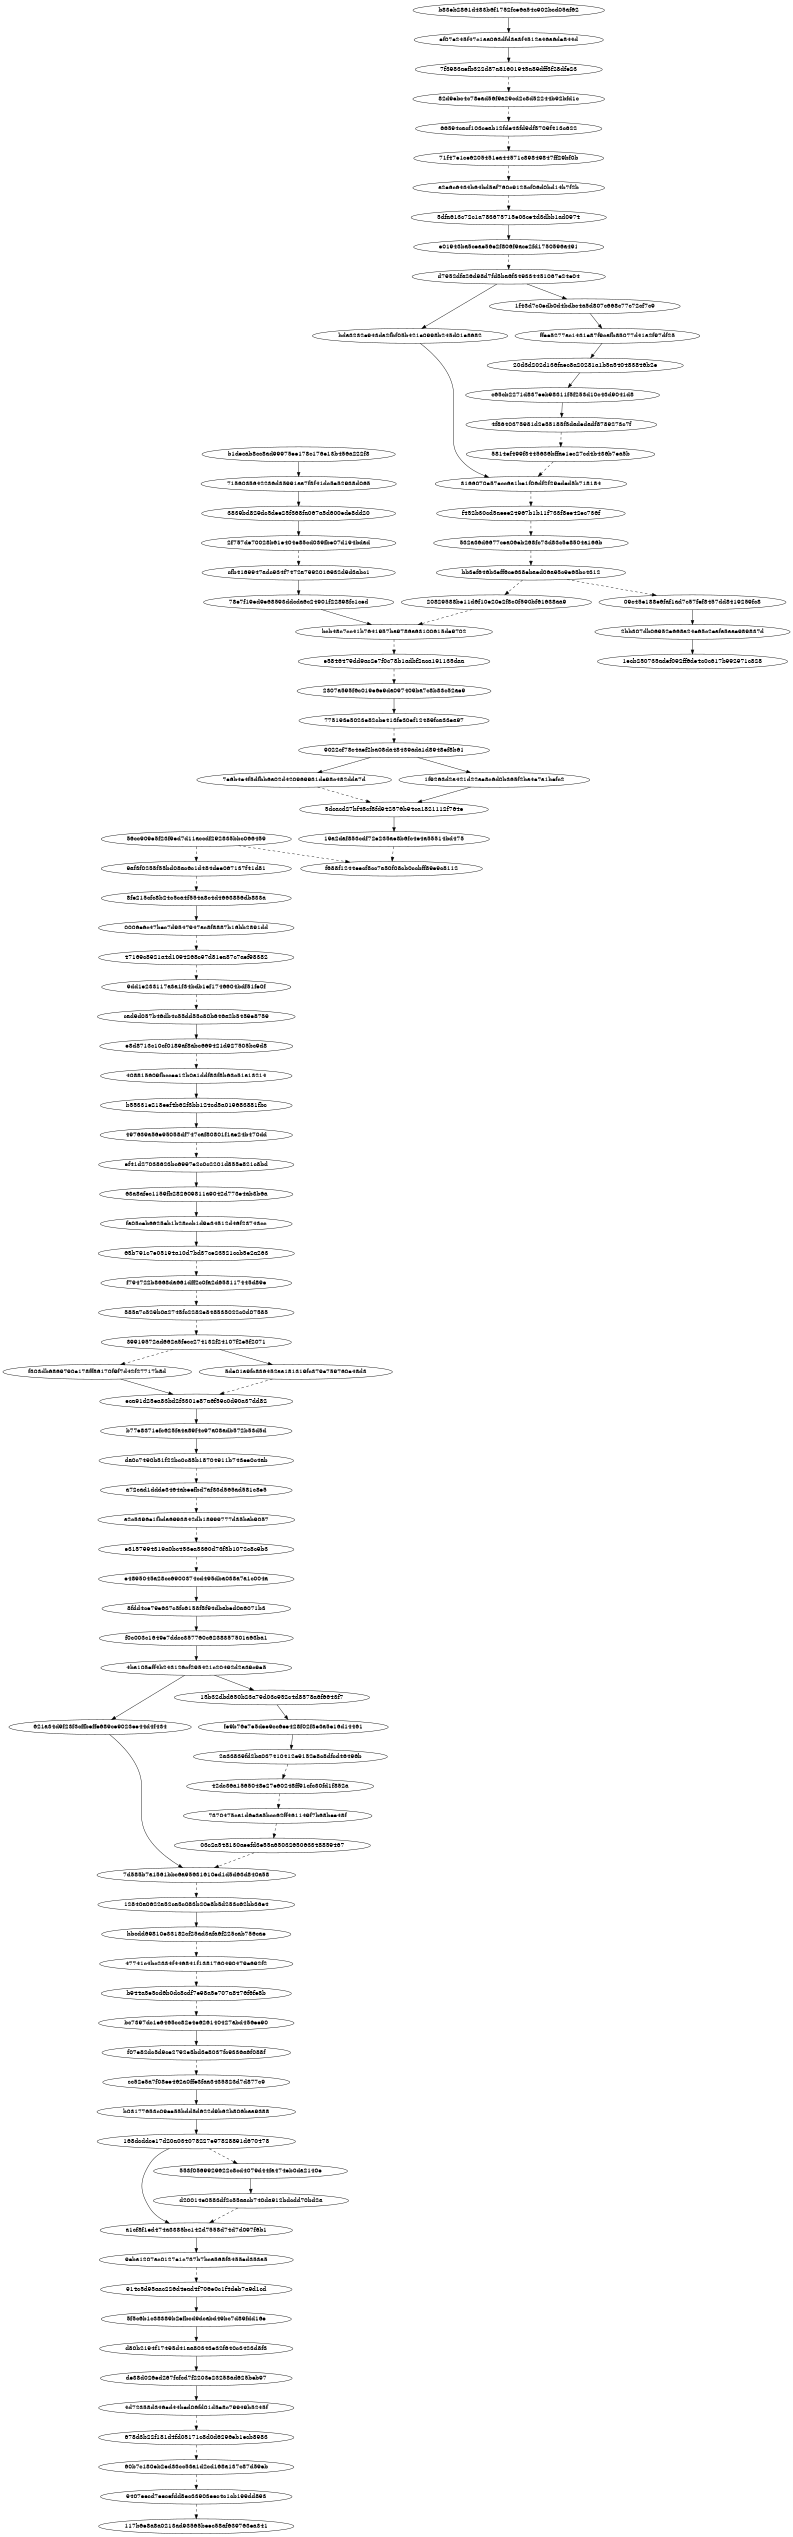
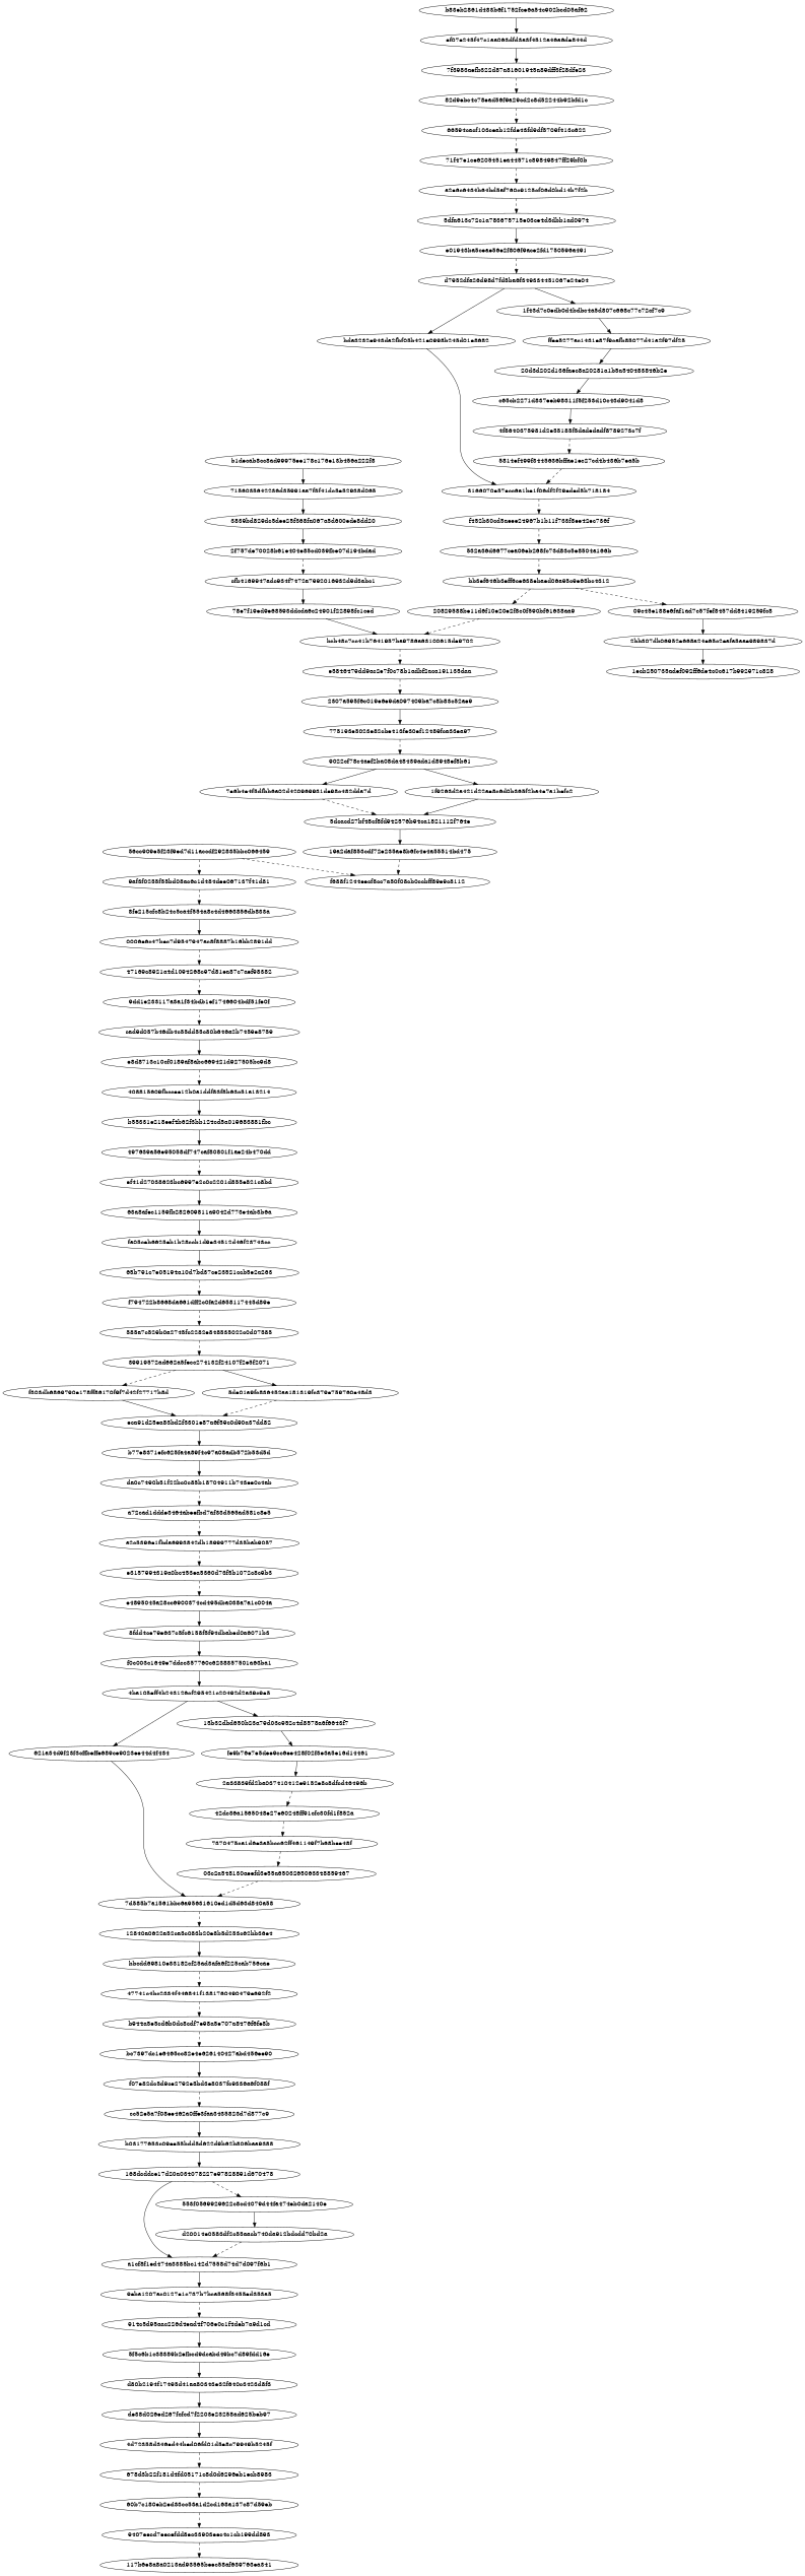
  digraph {
    edge [style=dashed]
    "9407eecd7eecefdd8ec33903eec4c1cb199dd893"
    "117b6e8a8a0213ad93565beec58af639763ea341"
    "60b7c180eb2ed33cc53a1d2cd168a137c87d59eb"
    "678d3b22f181d4fd05171c8d0d6296eb1ecb8983"
    "4d72358d346ed44bed06fd01d5e8c79949b5245f"
    de38d026ed267fcfcd7f2203e23258ad625beb97
    d80b2194f17495d41aa80343e32f640c3423d8f3
    "5f5c6b1c38389b2efbcd9dcabd49bc7d89fdd16e"
    "914c5d95aac226d4ead4f706e0c1f4deb7a9d1cd"
    "9eba1207ac0127e1c737b7bca568f3455ed353a5"
    a1cf8f1ed474a3385bc142d7558d74d7d097f6b1
    "168dcddce17d20a034078227e97828891d670478"
    "553f0569929622c8cd4079d44fa474eb0da2140e"
    d20014e0583df2c55aacb740da912bdcdd70bd2a
    b03177653c09ee55bdd5d622d9b62b806baa9388
    cc52e5a7f08ee462a0ffe3faa3435823d7d877c9
    f07e82dc5d9ce2792e5bd3e8037fc9336a6f088f
    bc7397dc1e6465cc82e4e626140427abd456ee90
    b944a5e5cd6b0dc8cdf7e98a5e707a8476f6fe8b
    "47741c4bc2334f446841f1381760490479e692f2"
    bbcdd69810e33182cf25ad3afa6f225cab756cae
    "12840a0622a52ca5c083b20e8b5d253c62bb36e4"
    "7d585b7a1561bbc6a95631610ed1d5d63d840a58"
    "03c2a548130aeefd3e55a6503265063348859467"
    "621a34d9f23f3cffbeffe689ce9023ee44d4f434"
    "7370475ca1d6e3a5bcc62ff461149f7b68bee48f"
    "42dc36a1565048e27e60248ff91cfc30fd1f852a"
    "2a33839fd2ba037410412e9152e8c8dfcd46496b"
    fe9b76e7e5dee9cc6ee428f02f3e3a5e16d14461
    "15b32dbd650b23a79d03c952c4d8578a6f6643f7"
    "4ba105eff4b243126cf295421c20492d2a39c9e5"
    f0c003c1649e7ddcc357760c6238357501a63ba1
    "8fdd4ce79e637c5fc6158f5f94dbabed0a6071b3"
    e4895045a28cc6900374cd495dba038a7a1c004a
    e3157994319a0bc453ea5360d73f5b1072c8c9b3
    a2c5396e1fbda6993842db18999777d35bab9057
    a72cad1ddde3464abeefbd7af33d565ad581c8e5
    da0c7490b51f22bc0c85b18704911b743ee0c4ab
    b77e8371efc625fa4a89f4c97a08adb572b53d5d
    eca91d25ea83bd2f3301e87a6f59c0d90a37dd82
    f303db6869790e178ff86170f9f7d42f27717b8d
    "5de01a9fc836452aa181319fc379e759760e48d3"
    "39919572ad662a5fecc274132f24107f2e5f2071"
    "585a7c529b0a2745fc2282e848535022c0d07585"
    f794722b8668da661dff2c0fa2d658117445d89e
    "65b791c7e05194a10d7bd37ce23521ccb5e2a263"
    fa05ceb6625eb1b28ccb1d9e34512d46f23743cc
    "63a8afec1159fb282609811a9042d773e4ab3b6a"
    ef41d27038623bc6997e2c0c2201d855e821c8bd
    "497639a56e95058df747caf80801f1ae24b470dd"
    b55331e218eef4b62f3bb124cd5a019683881fbc
    "408815609fbccee12b0a1ddf83f8b63c51a13214"
    e8d8713c10cf0189af8abc669421d927505bc9d8
-   cad9d057b46db4c55dd55c80b646a2b5459e8759
+   cad9d057b46db4c55dd55c80b646a2b5459e8759 [label=cad9d057b46db4c55dd55c80b646a2b7459e8759]
    "9dd1e233117a3a1f34bdb1ef1746604bdf51fe0f"
    "47169c8921a4d1094268c97d81ea87c7aef98382"
    "0006e6c47bec7d9547947ac8f8887b16bb2891dd"
    "8fe215cfc8b24c5ca4f554a8c4d4663856db833a"
    "9af3f0255f55bd08ac6c1d484dee067137f41d81"
    "56cc909e5f23f9ed7d11accdf292835bbc066459"
    f688f1244eecf8cc7a50f08cb0ccbff89e9c8112
    "19a2daf853cdf72e235ae8b6fc4e4a55514bd475"
    "5dcacd27bf48cf8fd942576b94ca1821112f764e"
    "7e6b4e4f5dfbb6a02d420969931de98c482dda7d"
    "1f9263d2a421d22ae8c6d0b365f2ba4e7a1befc2"
    "9022cf78c4aef2ba08da48439ada1d8948ef8b61"
    "775193e5023e82cbe413fe30ef12489fca33ea97"
    "2307a595f6c019e6e9da097409ba7c8b83c52ae9"
    e5846479dd9ac2e7f0c78b1adbf2aca191135daa
    bcb48c7cc41b7641957ba9786a63100615de9702
    "78e7f19ed9e68593ddcda6c24901f22898fc1ced"
    "20829588be11d6f10e20e2f8c0f590bf61638aa9"
    cfb4169947adc934f7472a7992016932d9d3abc1
    "2f757de70028b61e404e85cd039fbe07d194bdad"
    "3839bd829dc5dee25f368fa067a5d600ede8dd20"
    "7156035642236d35991aa7f3f41dc5e52938d065"
    b1decab8cc8ad99975ee178c176e13b456a222f8
    "2bb307db06952e668a24e65c2eafa5aae989837d"
    "1ecb250735adef092ff6de4c0c617b992971c828"
    "09c45e188e6faf1ad7c57fef8457dd8419259fc8"
    bb3ef646b3eff6ce638ebaed06a95c9e65bc4312
    "532a36d6677cea06eb268fc73d83c5e8504a166b"
    f452b30cd5aeee24967b1b11f733f8ee42ec736f
    "3166070e57ecc6a1be1f06df2f29eded5b718184"
    "5814ef499f3445636bffae1ec27cd4b436b7ea5b"
    bda3232e943da2fbf05b421e0998b245d01e8682
    "4f8640375981d2e55185f5dadedadf8789273c7f"
    c65cb2271d837eeb98311f5f253d10c43d9041d8
    "20d3d202d136faec8a20281a1b5a540483846b2e"
    ffee5277ac1431e87f9cafb85077d41a2f97df25
    "1f43d7c0edb0d4bdbc4a5d807c668c77c72cf7c9"
    d7952dfa26d98d7fd5ba6f349334451067e24e04
    e01943ba5ceae56e2f806f9ace2fd1750596a491
    "5dfa613c72c1a783675715e03ce4d3dbb1ad0974"
    a2e6c6434b64bd5af760c9125cf06d0bd14b7f2b
    "71f47e1ce6205451ea44571c89849847ff29bf0b"
    "66594cacf103ceab12fde43fd9df5709f413c622"
    "82d9ebc4c78ead56f9a29cd2c8d52244b92bfd1c"
    "7f3983aefb322d87a81601945a89dff3f28dfe23"
    ef07e245f47c1aa063dfd3a3f4512a46a6de844d
    b83eb2861d483b6f1752fce6a54c902bcd05af62
    "9407eecd7eecefdd8ec33903eec4c1cb199dd893" -> "117b6e8a8a0213ad93565beec58af639763ea341"
    "60b7c180eb2ed33cc53a1d2cd168a137c87d59eb" -> "9407eecd7eecefdd8ec33903eec4c1cb199dd893"
    "678d3b22f181d4fd05171c8d0d6296eb1ecb8983" -> "60b7c180eb2ed33cc53a1d2cd168a137c87d59eb"
    "4d72358d346ed44bed06fd01d5e8c79949b5245f" -> "678d3b22f181d4fd05171c8d0d6296eb1ecb8983"
    de38d026ed267fcfcd7f2203e23258ad625beb97 -> "4d72358d346ed44bed06fd01d5e8c79949b5245f" [style=solid]
    d80b2194f17495d41aa80343e32f640c3423d8f3 -> de38d026ed267fcfcd7f2203e23258ad625beb97 [style=solid]
    "5f5c6b1c38389b2efbcd9dcabd49bc7d89fdd16e" -> d80b2194f17495d41aa80343e32f640c3423d8f3 [style=solid]
    "914c5d95aac226d4ead4f706e0c1f4deb7a9d1cd" -> "5f5c6b1c38389b2efbcd9dcabd49bc7d89fdd16e" [style=solid]
    "9eba1207ac0127e1c737b7bca568f3455ed353a5" -> "914c5d95aac226d4ead4f706e0c1f4deb7a9d1cd"
    a1cf8f1ed474a3385bc142d7558d74d7d097f6b1 -> "9eba1207ac0127e1c737b7bca568f3455ed353a5" [style=solid]
    "168dcddce17d20a034078227e97828891d670478" -> a1cf8f1ed474a3385bc142d7558d74d7d097f6b1 [style=solid]
    "168dcddce17d20a034078227e97828891d670478" -> "553f0569929622c8cd4079d44fa474eb0da2140e"
    "553f0569929622c8cd4079d44fa474eb0da2140e" -> d20014e0583df2c55aacb740da912bdcdd70bd2a [style=solid]
    d20014e0583df2c55aacb740da912bdcdd70bd2a -> a1cf8f1ed474a3385bc142d7558d74d7d097f6b1
    b03177653c09ee55bdd5d622d9b62b806baa9388 -> "168dcddce17d20a034078227e97828891d670478" [style=solid]
    cc52e5a7f08ee462a0ffe3faa3435823d7d877c9 -> b03177653c09ee55bdd5d622d9b62b806baa9388 [style=solid]
    f07e82dc5d9ce2792e5bd3e8037fc9336a6f088f -> cc52e5a7f08ee462a0ffe3faa3435823d7d877c9
    bc7397dc1e6465cc82e4e626140427abd456ee90 -> f07e82dc5d9ce2792e5bd3e8037fc9336a6f088f [style=solid]
    b944a5e5cd6b0dc8cdf7e98a5e707a8476f6fe8b -> bc7397dc1e6465cc82e4e626140427abd456ee90
    "47741c4bc2334f446841f1381760490479e692f2" -> b944a5e5cd6b0dc8cdf7e98a5e707a8476f6fe8b
    bbcdd69810e33182cf25ad3afa6f225cab756cae -> "47741c4bc2334f446841f1381760490479e692f2"
    "12840a0622a52ca5c083b20e8b5d253c62bb36e4" -> bbcdd69810e33182cf25ad3afa6f225cab756cae [style=solid]
    "7d585b7a1561bbc6a95631610ed1d5d63d840a58" -> "12840a0622a52ca5c083b20e8b5d253c62bb36e4"
    "03c2a548130aeefd3e55a6503265063348859467" -> "7d585b7a1561bbc6a95631610ed1d5d63d840a58"
    "621a34d9f23f3cffbeffe689ce9023ee44d4f434" -> "7d585b7a1561bbc6a95631610ed1d5d63d840a58" [style=solid]
    "7370475ca1d6e3a5bcc62ff461149f7b68bee48f" -> "03c2a548130aeefd3e55a6503265063348859467"
    "42dc36a1565048e27e60248ff91cfc30fd1f852a" -> "7370475ca1d6e3a5bcc62ff461149f7b68bee48f"
    "2a33839fd2ba037410412e9152e8c8dfcd46496b" -> "42dc36a1565048e27e60248ff91cfc30fd1f852a"
    fe9b76e7e5dee9cc6ee428f02f3e3a5e16d14461 -> "2a33839fd2ba037410412e9152e8c8dfcd46496b" [style=solid]
    "15b32dbd650b23a79d03c952c4d8578a6f6643f7" -> fe9b76e7e5dee9cc6ee428f02f3e3a5e16d14461 [style=solid]
    "4ba105eff4b243126cf295421c20492d2a39c9e5" -> "621a34d9f23f3cffbeffe689ce9023ee44d4f434" [style=solid]
    "4ba105eff4b243126cf295421c20492d2a39c9e5" -> "15b32dbd650b23a79d03c952c4d8578a6f6643f7" [style=solid]
    f0c003c1649e7ddcc357760c6238357501a63ba1 -> "4ba105eff4b243126cf295421c20492d2a39c9e5" [style=solid]
    "8fdd4ce79e637c5fc6158f5f94dbabed0a6071b3" -> f0c003c1649e7ddcc357760c6238357501a63ba1 [style=solid]
    e4895045a28cc6900374cd495dba038a7a1c004a -> "8fdd4ce79e637c5fc6158f5f94dbabed0a6071b3" [style=solid]
    e3157994319a0bc453ea5360d73f5b1072c8c9b3 -> e4895045a28cc6900374cd495dba038a7a1c004a
    a2c5396e1fbda6993842db18999777d35bab9057 -> e3157994319a0bc453ea5360d73f5b1072c8c9b3
    a72cad1ddde3464abeefbd7af33d565ad581c8e5 -> a2c5396e1fbda6993842db18999777d35bab9057
    da0c7490b51f22bc0c85b18704911b743ee0c4ab -> a72cad1ddde3464abeefbd7af33d565ad581c8e5
    b77e8371efc625fa4a89f4c97a08adb572b53d5d -> da0c7490b51f22bc0c85b18704911b743ee0c4ab [style=solid]
    eca91d25ea83bd2f3301e87a6f59c0d90a37dd82 -> b77e8371efc625fa4a89f4c97a08adb572b53d5d [style=solid]
    f303db6869790e178ff86170f9f7d42f27717b8d -> eca91d25ea83bd2f3301e87a6f59c0d90a37dd82 [style=solid]
    "5de01a9fc836452aa181319fc379e759760e48d3" -> eca91d25ea83bd2f3301e87a6f59c0d90a37dd82
    "39919572ad662a5fecc274132f24107f2e5f2071" -> f303db6869790e178ff86170f9f7d42f27717b8d
    "39919572ad662a5fecc274132f24107f2e5f2071" -> "5de01a9fc836452aa181319fc379e759760e48d3" [style=solid]
    "585a7c529b0a2745fc2282e848535022c0d07585" -> "39919572ad662a5fecc274132f24107f2e5f2071"
    f794722b8668da661dff2c0fa2d658117445d89e -> "585a7c529b0a2745fc2282e848535022c0d07585"
    "65b791c7e05194a10d7bd37ce23521ccb5e2a263" -> f794722b8668da661dff2c0fa2d658117445d89e
    fa05ceb6625eb1b28ccb1d9e34512d46f23743cc -> "65b791c7e05194a10d7bd37ce23521ccb5e2a263" [style=solid]
    "63a8afec1159fb282609811a9042d773e4ab3b6a" -> fa05ceb6625eb1b28ccb1d9e34512d46f23743cc [style=solid]
    ef41d27038623bc6997e2c0c2201d855e821c8bd -> "63a8afec1159fb282609811a9042d773e4ab3b6a" [style=solid]
    "497639a56e95058df747caf80801f1ae24b470dd" -> ef41d27038623bc6997e2c0c2201d855e821c8bd
    b55331e218eef4b62f3bb124cd5a019683881fbc -> "497639a56e95058df747caf80801f1ae24b470dd" [style=solid]
    "408815609fbccee12b0a1ddf83f8b63c51a13214" -> b55331e218eef4b62f3bb124cd5a019683881fbc [style=solid]
    e8d8713c10cf0189af8abc669421d927505bc9d8 -> "408815609fbccee12b0a1ddf83f8b63c51a13214"
    cad9d057b46db4c55dd55c80b646a2b5459e8759 -> e8d8713c10cf0189af8abc669421d927505bc9d8 [style=solid]
    "9dd1e233117a3a1f34bdb1ef1746604bdf51fe0f" -> cad9d057b46db4c55dd55c80b646a2b5459e8759
    "47169c8921a4d1094268c97d81ea87c7aef98382" -> "9dd1e233117a3a1f34bdb1ef1746604bdf51fe0f"
    "0006e6c47bec7d9547947ac8f8887b16bb2891dd" -> "47169c8921a4d1094268c97d81ea87c7aef98382"
    "8fe215cfc8b24c5ca4f554a8c4d4663856db833a" -> "0006e6c47bec7d9547947ac8f8887b16bb2891dd" [style=solid]
    "9af3f0255f55bd08ac6c1d484dee067137f41d81" -> "8fe215cfc8b24c5ca4f554a8c4d4663856db833a"
    "56cc909e5f23f9ed7d11accdf292835bbc066459" -> "9af3f0255f55bd08ac6c1d484dee067137f41d81"
    "56cc909e5f23f9ed7d11accdf292835bbc066459" -> f688f1244eecf8cc7a50f08cb0ccbff89e9c8112
    "19a2daf853cdf72e235ae8b6fc4e4a55514bd475" -> f688f1244eecf8cc7a50f08cb0ccbff89e9c8112
    "5dcacd27bf48cf8fd942576b94ca1821112f764e" -> "19a2daf853cdf72e235ae8b6fc4e4a55514bd475" [style=solid]
    "7e6b4e4f5dfbb6a02d420969931de98c482dda7d" -> "5dcacd27bf48cf8fd942576b94ca1821112f764e"
    "1f9263d2a421d22ae8c6d0b365f2ba4e7a1befc2" -> "5dcacd27bf48cf8fd942576b94ca1821112f764e" [style=solid]
    "9022cf78c4aef2ba08da48439ada1d8948ef8b61" -> "7e6b4e4f5dfbb6a02d420969931de98c482dda7d" [style=solid]
    "9022cf78c4aef2ba08da48439ada1d8948ef8b61" -> "1f9263d2a421d22ae8c6d0b365f2ba4e7a1befc2" [style=solid]
    "775193e5023e82cbe413fe30ef12489fca33ea97" -> "9022cf78c4aef2ba08da48439ada1d8948ef8b61"
    "2307a595f6c019e6e9da097409ba7c8b83c52ae9" -> "775193e5023e82cbe413fe30ef12489fca33ea97" [style=solid]
    e5846479dd9ac2e7f0c78b1adbf2aca191135daa -> "2307a595f6c019e6e9da097409ba7c8b83c52ae9"
    bcb48c7cc41b7641957ba9786a63100615de9702 -> e5846479dd9ac2e7f0c78b1adbf2aca191135daa
    "78e7f19ed9e68593ddcda6c24901f22898fc1ced" -> bcb48c7cc41b7641957ba9786a63100615de9702 [style=solid]
    "20829588be11d6f10e20e2f8c0f590bf61638aa9" -> bcb48c7cc41b7641957ba9786a63100615de9702
    cfb4169947adc934f7472a7992016932d9d3abc1 -> "78e7f19ed9e68593ddcda6c24901f22898fc1ced" [style=solid]
    "2f757de70028b61e404e85cd039fbe07d194bdad" -> cfb4169947adc934f7472a7992016932d9d3abc1
    "3839bd829dc5dee25f368fa067a5d600ede8dd20" -> "2f757de70028b61e404e85cd039fbe07d194bdad" [style=solid]
    "7156035642236d35991aa7f3f41dc5e52938d065" -> "3839bd829dc5dee25f368fa067a5d600ede8dd20" [style=solid]
    b1decab8cc8ad99975ee178c176e13b456a222f8 -> "7156035642236d35991aa7f3f41dc5e52938d065" [style=solid]
    "2bb307db06952e668a24e65c2eafa5aae989837d" -> "1ecb250735adef092ff6de4c0c617b992971c828" [style=solid]
    "09c45e188e6faf1ad7c57fef8457dd8419259fc8" -> "2bb307db06952e668a24e65c2eafa5aae989837d" [style=solid]
    bb3ef646b3eff6ce638ebaed06a95c9e65bc4312 -> "20829588be11d6f10e20e2f8c0f590bf61638aa9"
    bb3ef646b3eff6ce638ebaed06a95c9e65bc4312 -> "09c45e188e6faf1ad7c57fef8457dd8419259fc8"
    "532a36d6677cea06eb268fc73d83c5e8504a166b" -> bb3ef646b3eff6ce638ebaed06a95c9e65bc4312
    f452b30cd5aeee24967b1b11f733f8ee42ec736f -> "532a36d6677cea06eb268fc73d83c5e8504a166b"
    "3166070e57ecc6a1be1f06df2f29eded5b718184" -> f452b30cd5aeee24967b1b11f733f8ee42ec736f
    "5814ef499f3445636bffae1ec27cd4b436b7ea5b" -> "3166070e57ecc6a1be1f06df2f29eded5b718184"
    bda3232e943da2fbf05b421e0998b245d01e8682 -> "3166070e57ecc6a1be1f06df2f29eded5b718184" [style=solid]
    "4f8640375981d2e55185f5dadedadf8789273c7f" -> "5814ef499f3445636bffae1ec27cd4b436b7ea5b"
    c65cb2271d837eeb98311f5f253d10c43d9041d8 -> "4f8640375981d2e55185f5dadedadf8789273c7f" [style=solid]
    "20d3d202d136faec8a20281a1b5a540483846b2e" -> c65cb2271d837eeb98311f5f253d10c43d9041d8 [style=solid]
    ffee5277ac1431e87f9cafb85077d41a2f97df25 -> "20d3d202d136faec8a20281a1b5a540483846b2e" [style=solid]
    "1f43d7c0edb0d4bdbc4a5d807c668c77c72cf7c9" -> ffee5277ac1431e87f9cafb85077d41a2f97df25 [style=solid]
    d7952dfa26d98d7fd5ba6f349334451067e24e04 -> bda3232e943da2fbf05b421e0998b245d01e8682 [style=solid]
    d7952dfa26d98d7fd5ba6f349334451067e24e04 -> "1f43d7c0edb0d4bdbc4a5d807c668c77c72cf7c9" [style=solid]
    e01943ba5ceae56e2f806f9ace2fd1750596a491 -> d7952dfa26d98d7fd5ba6f349334451067e24e04
    "5dfa613c72c1a783675715e03ce4d3dbb1ad0974" -> e01943ba5ceae56e2f806f9ace2fd1750596a491 [style=solid]
    a2e6c6434b64bd5af760c9125cf06d0bd14b7f2b -> "5dfa613c72c1a783675715e03ce4d3dbb1ad0974"
    "71f47e1ce6205451ea44571c89849847ff29bf0b" -> a2e6c6434b64bd5af760c9125cf06d0bd14b7f2b
    "66594cacf103ceab12fde43fd9df5709f413c622" -> "71f47e1ce6205451ea44571c89849847ff29bf0b"
    "82d9ebc4c78ead56f9a29cd2c8d52244b92bfd1c" -> "66594cacf103ceab12fde43fd9df5709f413c622"
    "7f3983aefb322d87a81601945a89dff3f28dfe23" -> "82d9ebc4c78ead56f9a29cd2c8d52244b92bfd1c"
    ef07e245f47c1aa063dfd3a3f4512a46a6de844d -> "7f3983aefb322d87a81601945a89dff3f28dfe23" [style=solid]
    b83eb2861d483b6f1752fce6a54c902bcd05af62 -> ef07e245f47c1aa063dfd3a3f4512a46a6de844d [style=solid]
  }
